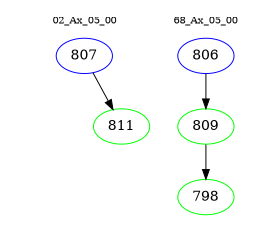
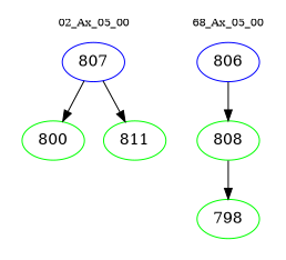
  digraph {
    node [color=green]
    edge [color=black]
    n1 [color=blue label=807]
+   n2 [label=800]
    n3 [label=811]
    n4 [color=blue label=806]
    n5 [label=798]
-   n6 [label=809]
+   n6 [label=808]
    subgraph cluster_1 {
      color=white
      fontsize=10
      label="02_Ax_05_00"
      n1
+     n2
      n3
    }
    subgraph cluster_2 {
      color=white
      fontsize=10
      label="68_Ax_05_00"
      n4
      n5
      n6
    }
+   n1 -> n2
    n1 -> n3
    n4 -> n6
    n6 -> n5
  }
